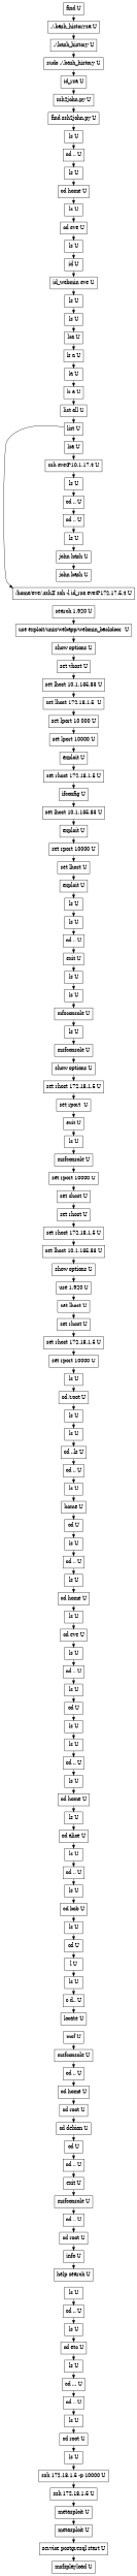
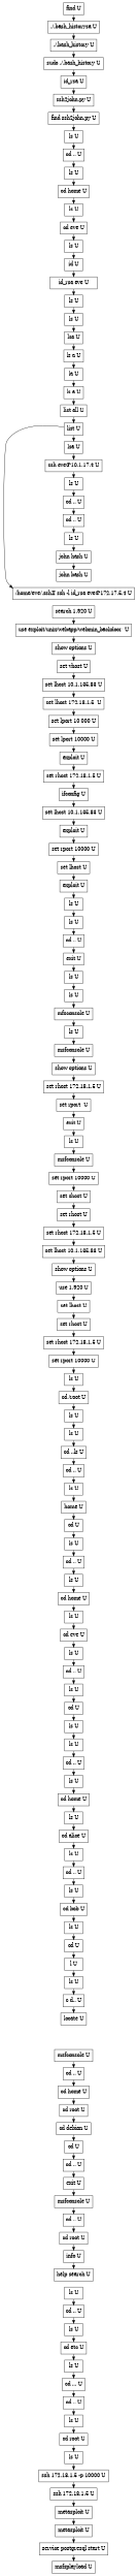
  digraph {
    rankdir=LR
    node [shape=box]
    edge [constraint=false]
    n1 [label="ls U"]
    n2 [label="cd .. U"]
    n3 [label="ls U"]
    n4 [label="cd etc U"]
    n5 [label="ls U"]
    n6 [label="cd ... U"]
    n7 [label="cd .. U"]
    n8 [label="ls U"]
    n9 [label="cd root U"]
    n10 [label="ls U"]
    n11 [label="ssh 172.18.1.5 -p 10000 U"]
    n12 [label="ssh 172.18.1.5 U"]
    n13 [label="metasploit U"]
    n14 [label="metasploit U"]
    n15 [label="service postgresql start U"]
    n16 [label="msfsplayload U"]
-   n17 [label="msf U"]
    n18 [label="msfconsole U"]
    n19 [label="cd .. U"]
    n20 [label="cd home U"]
    n21 [label="cd root U"]
    n22 [label="cd debian U"]
    n23 [label="cd U"]
    n24 [label="cd .. U"]
    n25 [label="exit U"]
    n26 [label="msfconsole U"]
    n27 [label="cd .. U"]
    n28 [label="cd root U"]
    n29 [label="info U"]
    n30 [label="help search U"]
    n31 [label="search 1.920 U"]
    n32 [label="use exploit/unix/webapp/webmin_backdoor  U"]
    n33 [label="show options U"]
    n34 [label="set vhost U"]
    n35 [label="set lhost 10.1.135.83 U"]
    n36 [label="set lhost 172.18.1.5  U"]
    n37 [label="set lport 10 000 U"]
    n38 [label="set lport 10000 U"]
    n39 [label="exploit U"]
    n40 [label="set rhost 172.18.1.5 U"]
    n41 [label="ifconfig U"]
    n42 [label="set lhost 10.1.135.83 U"]
    n43 [label="exploit U"]
    n44 [label="set rport 10000 U"]
    n45 [label="set lhost U"]
    n46 [label="exploit U"]
    n47 [label="ls U"]
    n48 [label="ls U"]
    n49 [label="cd .. U"]
    n50 [label="exit U"]
    n51 [label="ls U"]
    n52 [label="ls U"]
    n53 [label="mfsconsole U"]
    n54 [label="ls U"]
    n55 [label="msfconsole U"]
    n56 [label="show options U"]
    n57 [label="set rhost 172.18.1.5 U"]
    n58 [label="set rport  U"]
    n59 [label="exit U"]
    n60 [label="ls U"]
    n61 [label="msfconsole U"]
    n62 [label="set rport 10000 U"]
    n63 [label="set shost U"]
    n64 [label="set rhost U"]
    n65 [label="set rhost 172.18.1.5 U"]
    n66 [label="set lhost 10.1.135.83 U"]
    n67 [label="show options U"]
    n68 [label="use 1.920 U"]
    n69 [label="set lhost U"]
    n70 [label="set rhost U"]
    n71 [label="set rhost 172.18.1.5 U"]
    n72 [label="set rport 10000 U"]
    n73 [label="ls U"]
    n74 [label="cd /root U"]
    n75 [label="ls U"]
    n76 [label="ls U"]
    n77 [label="cd ..ls U"]
    n78 [label="cd .. U"]
    n79 [label="ls U"]
    n80 [label="home U"]
    n81 [label="cd U"]
    n82 [label="ls U"]
    n83 [label="cd .. U"]
    n84 [label="ls U"]
    n85 [label="cd home U"]
    n86 [label="ls U"]
    n87 [label="cd eve U"]
    n88 [label="ls U"]
    n89 [label="cd .. U"]
    n90 [label="ls U"]
    n91 [label="cd U"]
    n92 [label="ls U"]
    n93 [label="ls U"]
    n94 [label="cd .. U"]
    n95 [label="ls U"]
    n96 [label="cd home U"]
    n97 [label="ls U"]
    n98 [label="cd alice U"]
    n99 [label="ls U"]
    n100 [label="cd .. U"]
    n101 [label="ls U"]
    n102 [label="cd bob U"]
    n103 [label="ls U"]
    n104 [label="cd U"]
    n105 [label="l U"]
    n106 [label="ls U"]
    n107 [label="c d.. U"]
    n108 [label="locate U"]
    n109 [label="find U"]
    n110 [label="./.bash_historysa U"]
    n111 [label="./.bash_history U"]
    n112 [label="sudo ./.bash_history U"]
    n113 [label="id_rsa U"]
    n114 [label="ssh2john.py U"]
    n115 [label="find ssh2john.py U"]
    n116 [label="ls U"]
    n117 [label="cd .. U"]
    n118 [label="ls U"]
    n119 [label="cd home U"]
    n120 [label="ls U"]
    n121 [label="cd eve U"]
    n122 [label="ls U"]
    n123 [label="id U"]
-   n124 [label="id_webmin eve U"]
+   n124 [label="id_rsa eve U"]
    n125 [label="ls U"]
    n126 [label="ls U"]
    n127 [label="lsa U"]
    n128 [label="ls a U"]
    n129 [label="la U"]
    n130 [label="ls a U"]
    n131 [label="list all U"]
    n132 [label="list U"]
    n133 [label="lsa U"]
    n134 [label="/home/eve/.ssh# ssh -l id_rsa eve@172.17.5.4 U"]
    n135 [label="ssh eve@10.1.17.4 U"]
    n136 [label="ls U"]
    n137 [label="cd .. U"]
    n138 [label="cd .. U"]
    n139 [label="ls U"]
    n140 [label="john hash U"]
    n141 [label="john bash U"]
    n1 -> n2
    n2 -> n3
    n3 -> n4
    n4 -> n5
    n5 -> n6
    n6 -> n7
    n7 -> n8
    n8 -> n9
    n9 -> n10
    n10 -> n11
    n11 -> n12
    n12 -> n13
    n13 -> n14
    n14 -> n15
    n15 -> n16
-   n17 -> n18
    n18 -> n19
    n19 -> n20
    n20 -> n21
    n21 -> n22
    n22 -> n23
    n23 -> n24
    n24 -> n25
    n25 -> n26
    n26 -> n27
    n27 -> n28
    n28 -> n29
    n29 -> n30
    n31 -> n32
    n32 -> n33
    n33 -> n34
    n34 -> n35
    n35 -> n36
    n36 -> n37
    n37 -> n38
    n38 -> n39
    n39 -> n40
    n40 -> n41
    n41 -> n42
    n42 -> n43
    n43 -> n44
    n44 -> n45
    n45 -> n46
    n46 -> n47
    n47 -> n48
    n48 -> n49
    n49 -> n50
    n50 -> n51
    n51 -> n52
    n52 -> n53
    n53 -> n54
    n54 -> n55
    n55 -> n56
    n56 -> n57
    n57 -> n58
    n58 -> n59
    n59 -> n60
    n60 -> n61
    n61 -> n62
    n62 -> n63
    n63 -> n64
    n64 -> n65
    n65 -> n66
    n66 -> n67
    n67 -> n68
    n68 -> n69
    n69 -> n70
    n70 -> n71
    n71 -> n72
    n72 -> n73
    n73 -> n74
    n74 -> n75
    n75 -> n76
    n76 -> n77
    n77 -> n78
    n78 -> n79
    n79 -> n80
    n80 -> n81
    n81 -> n82
    n82 -> n83
    n83 -> n84
    n84 -> n85
    n85 -> n86
    n86 -> n87
    n87 -> n88
    n88 -> n89
    n89 -> n90
    n90 -> n91
    n91 -> n92
    n92 -> n93
    n93 -> n94
    n94 -> n95
    n95 -> n96
    n96 -> n97
    n97 -> n98
    n98 -> n99
    n99 -> n100
    n100 -> n101
    n101 -> n102
    n102 -> n103
    n103 -> n104
    n104 -> n105
    n105 -> n106
    n106 -> n107
    n107 -> n108
    n109 -> n110
    n110 -> n111
    n111 -> n112
    n112 -> n113
    n113 -> n114
    n114 -> n115
    n115 -> n116
    n116 -> n117
    n117 -> n118
    n118 -> n119
    n119 -> n120
    n120 -> n121
    n121 -> n122
    n122 -> n123
    n123 -> n124
    n124 -> n125
    n125 -> n126
    n126 -> n127
    n127 -> n128
    n128 -> n129
    n129 -> n130
    n130 -> n131
    n131 -> n132
    n132 -> n133
    n132 -> n134
    n133 -> n135
    n135 -> n136
    n136 -> n137
    n137 -> n138
    n138 -> n139
    n139 -> n140
    n140 -> n141
  }
